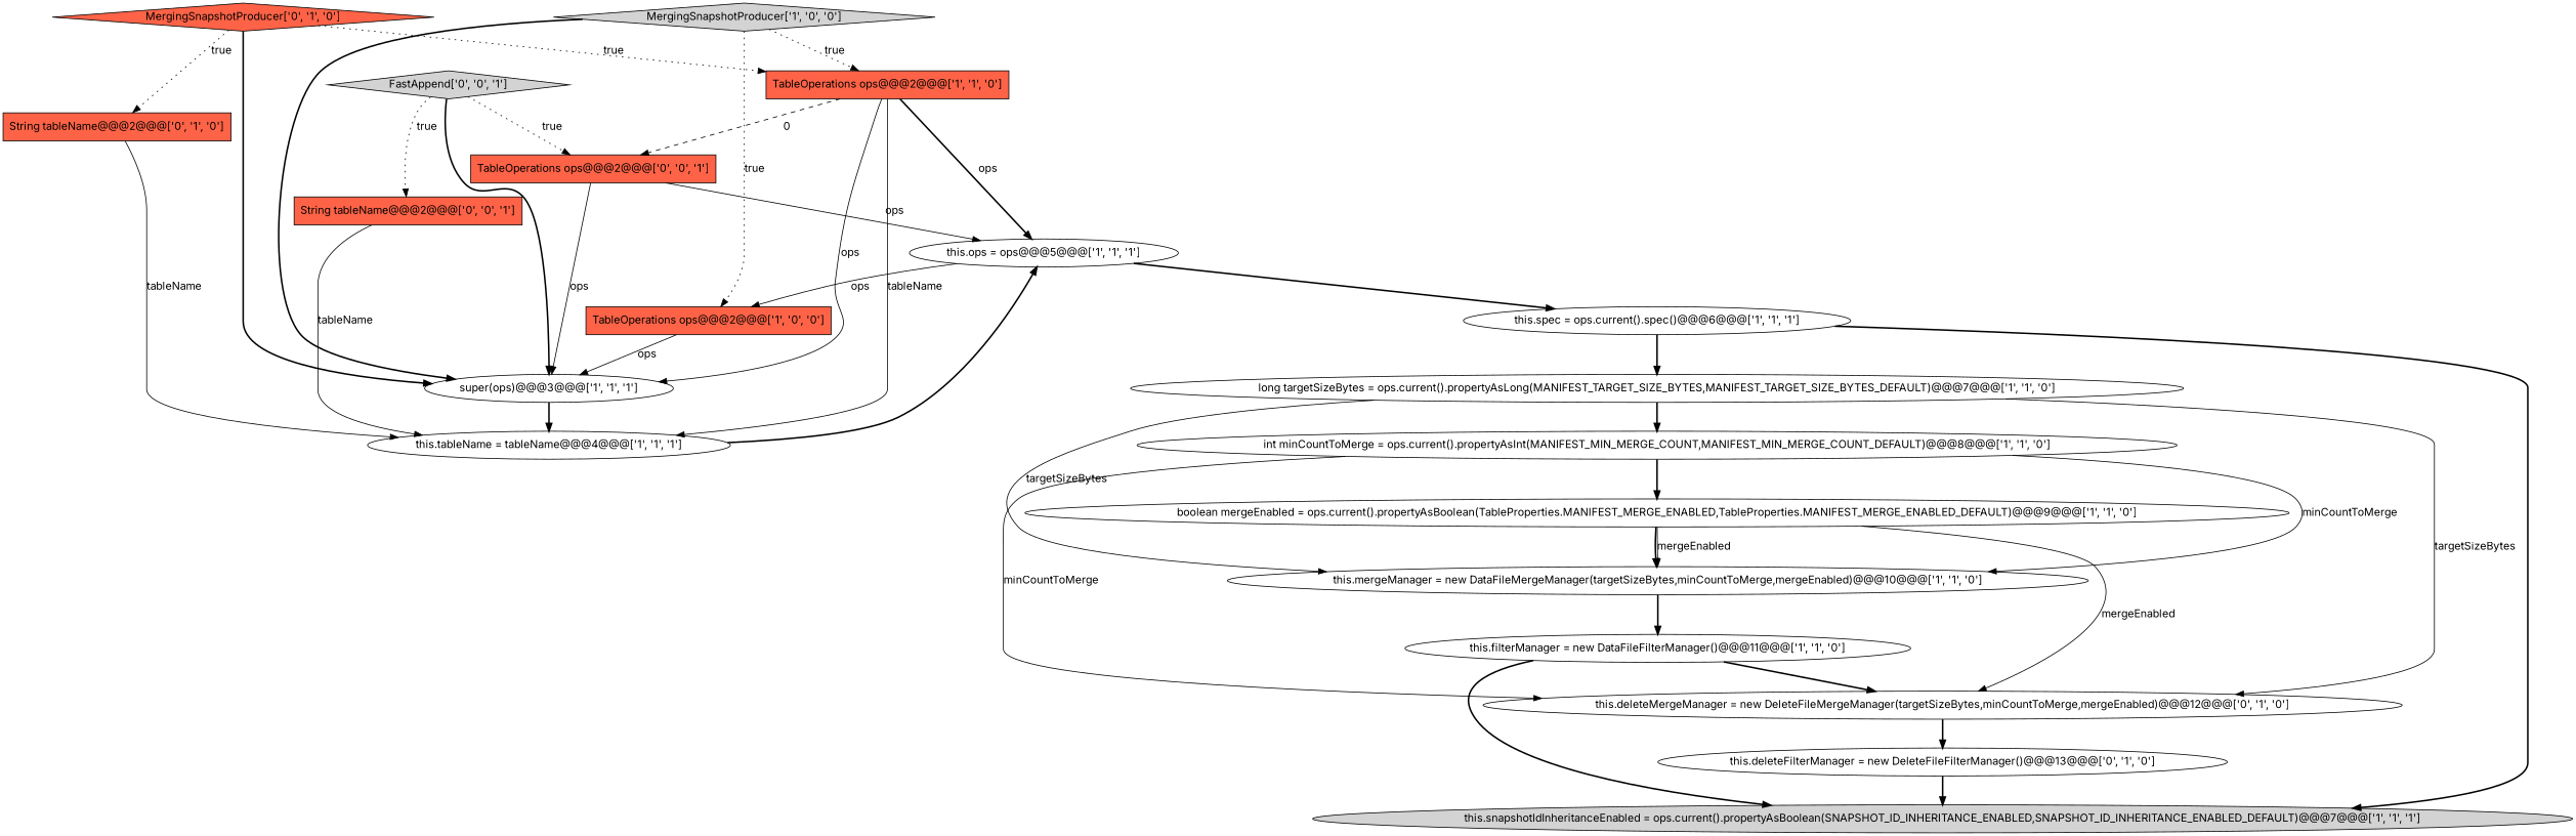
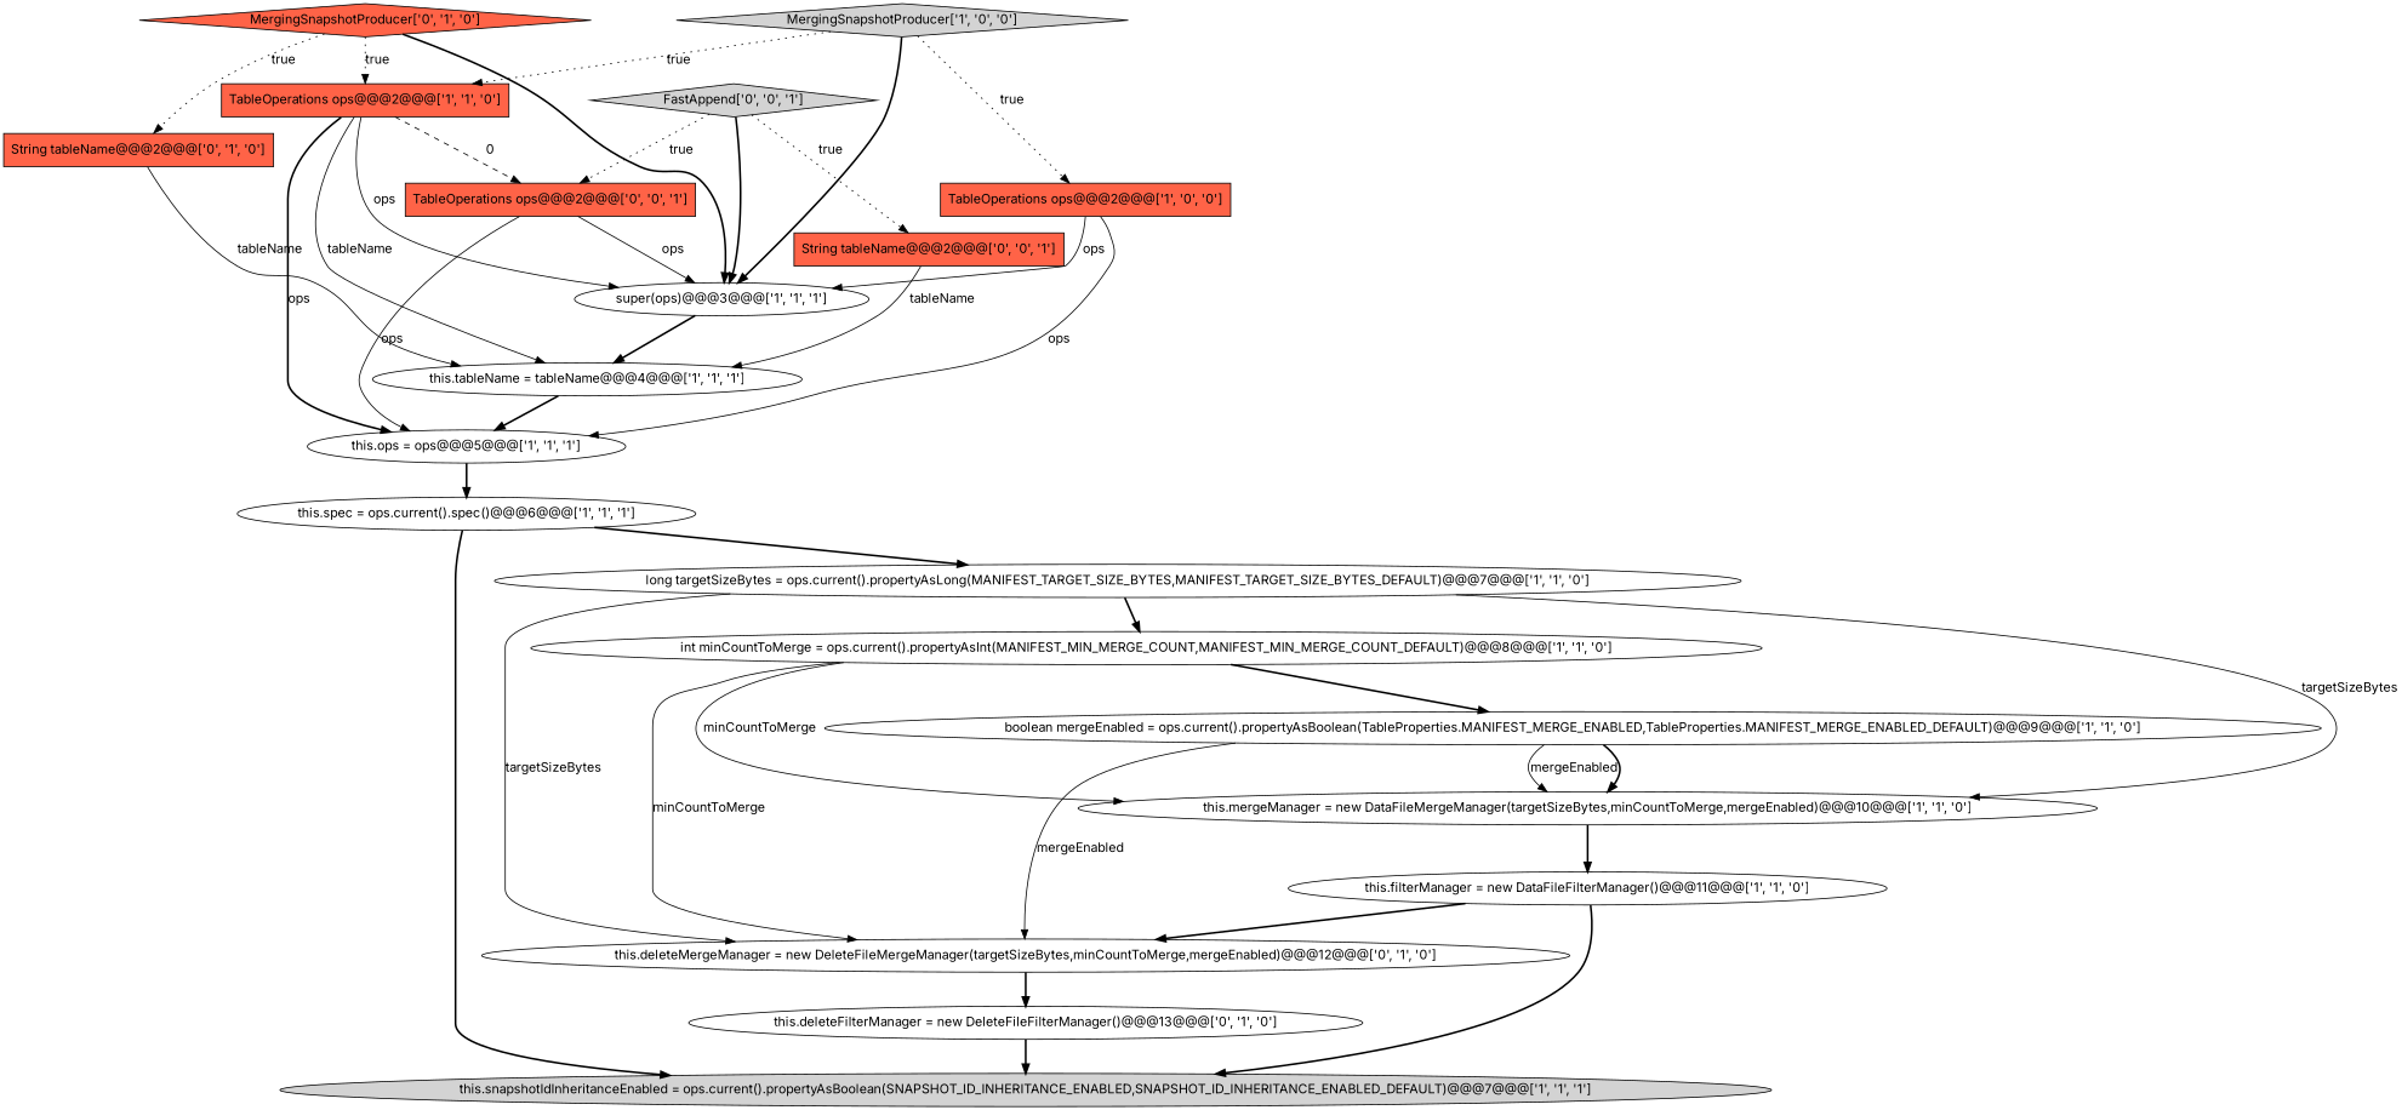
  digraph {
    fontname=Inter
    node [fillcolor=white fontname=Inter shape=ellipse style=filled]
    edge [fontname=Inter style=bold]
    n1 [label="this.mergeManager = new DataFileMergeManager(targetSizeBytes,minCountToMerge,mergeEnabled)@@@10@@@['1', '1', '0']"]
    n2 [label="this.filterManager = new DataFileFilterManager()@@@11@@@['1', '1', '0']"]
    n3 [label="this.deleteMergeManager = new DeleteFileMergeManager(targetSizeBytes,minCountToMerge,mergeEnabled)@@@12@@@['0', '1', '0']"]
    n4 [fillcolor=lightgray label="this.snapshotIdInheritanceEnabled = ops.current().propertyAsBoolean(SNAPSHOT_ID_INHERITANCE_ENABLED,SNAPSHOT_ID_INHERITANCE_ENABLED_DEFAULT)@@@7@@@['1', '1', '1']"]
    n5 [fillcolor=tomato label="String tableName@@@2@@@['0', '0', '1']" shape=box]
    n6 [label="this.tableName = tableName@@@4@@@['1', '1', '1']"]
    n7 [label="this.ops = ops@@@5@@@['1', '1', '1']"]
    n8 [label="this.deleteFilterManager = new DeleteFileFilterManager()@@@13@@@['0', '1', '0']"]
    n9 [label="this.spec = ops.current().spec()@@@6@@@['1', '1', '1']"]
    n10 [label="long targetSizeBytes = ops.current().propertyAsLong(MANIFEST_TARGET_SIZE_BYTES,MANIFEST_TARGET_SIZE_BYTES_DEFAULT)@@@7@@@['1', '1', '0']"]
    n11 [label="int minCountToMerge = ops.current().propertyAsInt(MANIFEST_MIN_MERGE_COUNT,MANIFEST_MIN_MERGE_COUNT_DEFAULT)@@@8@@@['1', '1', '0']"]
    n12 [fillcolor=tomato label="String tableName@@@2@@@['0', '1', '0']" shape=box]
    n13 [fillcolor=tomato label="TableOperations ops@@@2@@@['0', '0', '1']" shape=box]
    n14 [label="super(ops)@@@3@@@['1', '1', '1']"]
    n15 [label="boolean mergeEnabled = ops.current().propertyAsBoolean(TableProperties.MANIFEST_MERGE_ENABLED,TableProperties.MANIFEST_MERGE_ENABLED_DEFAULT)@@@9@@@['1', '1', '0']"]
    n16 [fillcolor=lightgray label="MergingSnapshotProducer['1', '0', '0']" shape=diamond]
    n17 [fillcolor=tomato label="TableOperations ops@@@2@@@['1', '1', '0']" shape=box]
    n18 [fillcolor=tomato label="TableOperations ops@@@2@@@['1', '0', '0']" shape=box]
    n19 [fillcolor=tomato label="MergingSnapshotProducer['0', '1', '0']" shape=diamond]
    n20 [fillcolor=lightgray label="FastAppend['0', '0', '1']" shape=diamond]
    n1 -> n2
    n2 -> n3
    n2 -> n4
    n3 -> n8
    n5 -> n6 [label=tableName style=solid]
    n6 -> n7
    n7 -> n9
    n8 -> n4
    n9 -> n4
    n9 -> n10
    n10 -> n1 [label=targetSizeBytes style=solid]
    n10 -> n3 [label=targetSizeBytes style=solid]
    n10 -> n11
    n11 -> n1 [label=minCountToMerge style=solid]
    n11 -> n3 [label=minCountToMerge style=solid]
    n11 -> n15
    n12 -> n6 [label=tableName style=solid]
    n13 -> n7 [label=ops style=solid]
    n13 -> n14 [label=ops style=solid]
    n14 -> n6
    n15 -> n1 [label=mergeEnabled style=solid]
    n15 -> n1
    n15 -> n3 [label=mergeEnabled style=solid]
    n16 -> n14
    n16 -> n17 [label=true style=dotted]
    n16 -> n18 [label=true style=dotted]
    n17 -> n6 [label=tableName style=solid]
    n17 -> n7 [label=ops]
    n17 -> n13 [label=0 style=dashed]
    n17 -> n14 [label=ops style=solid]
-   n7 -> n18 [label=ops style=solid]
+   n18 -> n7 [label=ops style=solid]
    n18 -> n14 [label=ops style=solid]
    n19 -> n12 [label=true style=dotted]
    n19 -> n14
    n19 -> n17 [label=true style=dotted]
    n20 -> n5 [label=true style=dotted]
    n20 -> n13 [label=true style=dotted]
    n20 -> n14
  }
